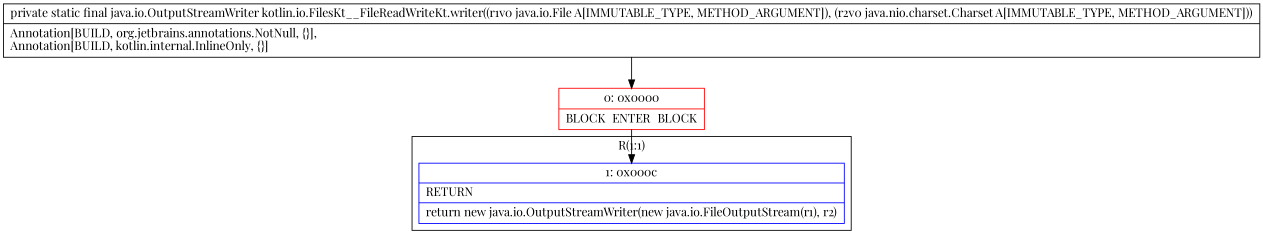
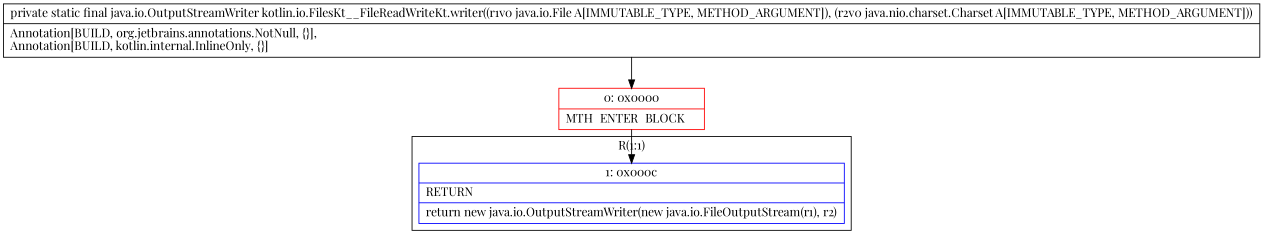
  digraph {
    fontname="Playfair Display"
    node [shape=record fontname="Playfair Display"]
    edge [fontname="Playfair Display"]
    n1 [color=blue label="{1\:\ 0x000c|RETURN\l|return new java.io.OutputStreamWriter(new java.io.FileOutputStream(r1), r2)\l}"]
-   n2 [color=red label="{0\:\ 0x0000|BLOCK_ENTER_BLOCK\l}"]
+   n2 [color=red label="{0\:\ 0x0000|MTH_ENTER_BLOCK\l}"]
    n3 [label="{private static final java.io.OutputStreamWriter kotlin.io.FilesKt__FileReadWriteKt.writer((r1v0 java.io.File A[IMMUTABLE_TYPE, METHOD_ARGUMENT]), (r2v0 java.nio.charset.Charset A[IMMUTABLE_TYPE, METHOD_ARGUMENT]))  | Annotation[BUILD, org.jetbrains.annotations.NotNull, \{\}], \lAnnotation[BUILD, kotlin.internal.InlineOnly, \{\}]\l}"]
    subgraph cluster_1 {
      label="R(1:1)"
      n1
    }
    n2 -> n1
    n3 -> n2
  }
